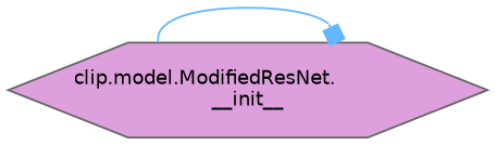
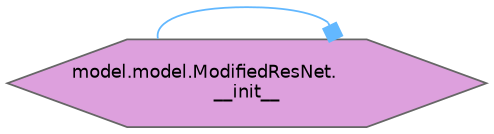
  digraph {
    rankdir=LR
-   n1 [color=gray40 fillcolor=plum fontcolor=black fontname=Helvetica fontsize=10 height=0.2 label="clip.model.ModifiedResNet.\l__init__" shape=hexagon style=filled width=0.4]
+   n1 [color=gray40 fillcolor=plum fontcolor=black fontname=Helvetica fontsize=10 height=0.2 label="model.model.ModifiedResNet.\l__init__" shape=hexagon style=filled width=0.4]
    n1 -> n1 [color=steelblue1 fontname=Helvetica fontsize=10 labelfontname=Helvetica labelfontsize=10 style=solid arrowhead=box]
  }
